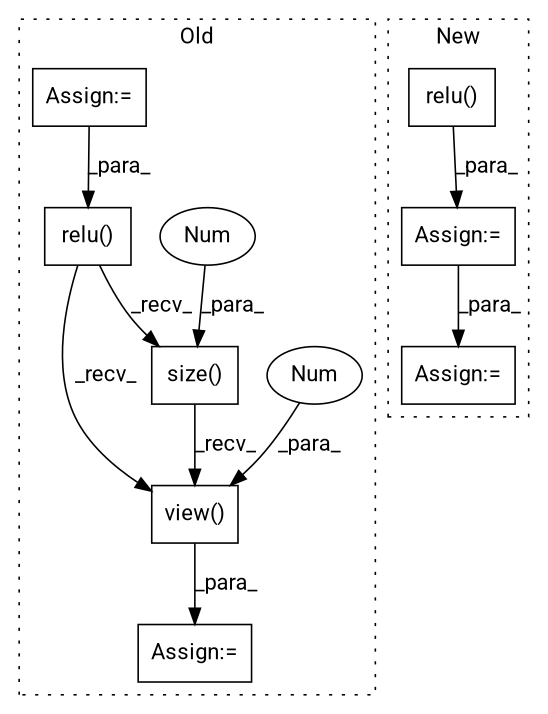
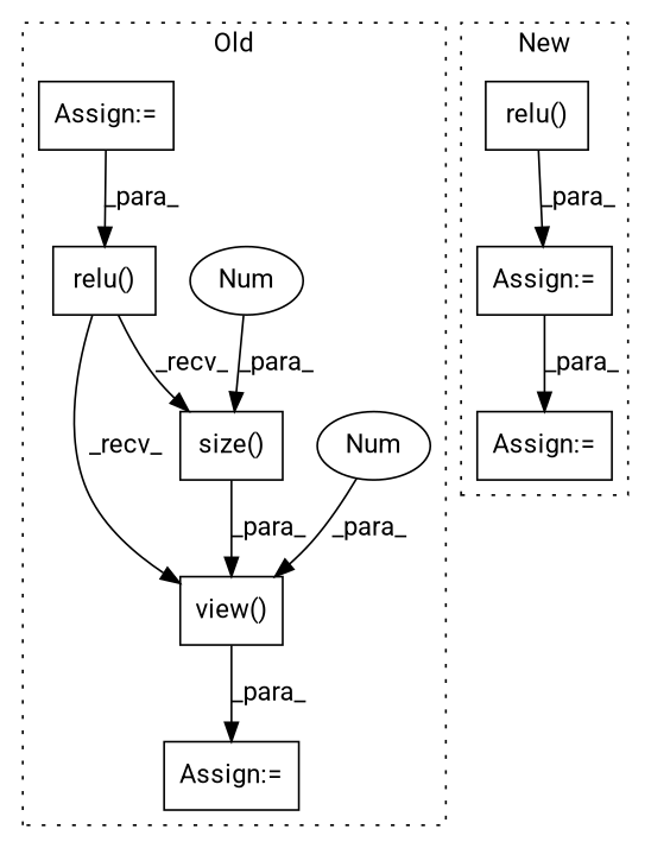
  digraph {
    fontname=Roboto
    node [a=75 l=3 shape=box fontname=Roboto]
    edge [fontname=Roboto]
    n1 [l="7,1" label="size()" s="7087,7095"]
    n2 [a=76 l=1 label=Num s=7094 shape=ellipse]
    n3 [a=68 label="Assign:=" s=7077]
    n4 [l="7,1" label="view()" s="7080,7100"]
    n5 [a=76 l=2 label=Num s=7098 shape=ellipse]
    n6 [l="10,1" label="relu()" s="6889,6900"]
    n7 [a=68 label="Assign:=" s=6862]
    n8 [l="7,1" label="relu()" s="5932,5962"]
    n9 [a=68 label="Assign:=" s=6134]
    n10 [a=68 label="Assign:=" s=6099]
    subgraph cluster_1 {
      label=Old
      style=dotted
      n1
      n2
      n3
      n4
      n5
      n6
      n7
    }
    subgraph cluster_2 {
      label=New
      style=dotted
      n8
      n9
      n10
    }
-   n1 -> n4 [label=_recv_]
+   n1 -> n4 [label=_para_]
    n2 -> n1 [label=_para_]
    n4 -> n3 [label=_para_]
    n5 -> n4 [label=_para_]
    n6 -> n1 [label=_recv_]
    n6 -> n4 [label=_recv_]
    n7 -> n6 [label=_para_]
    n8 -> n10 [label=_para_]
    n10 -> n9 [label=_para_]
  }
